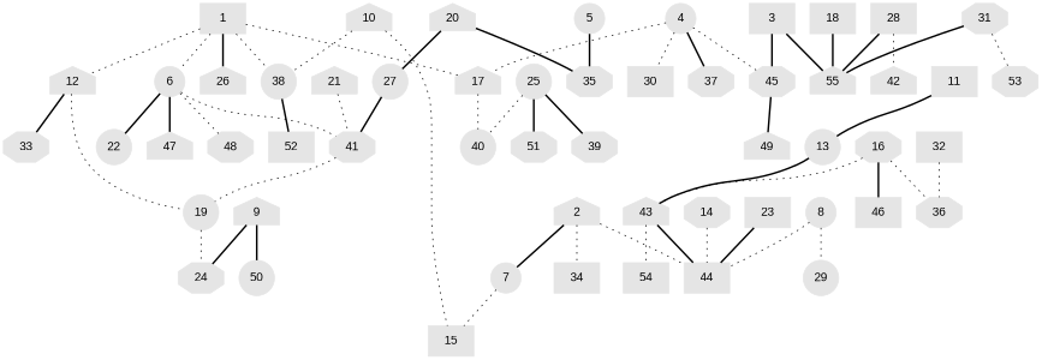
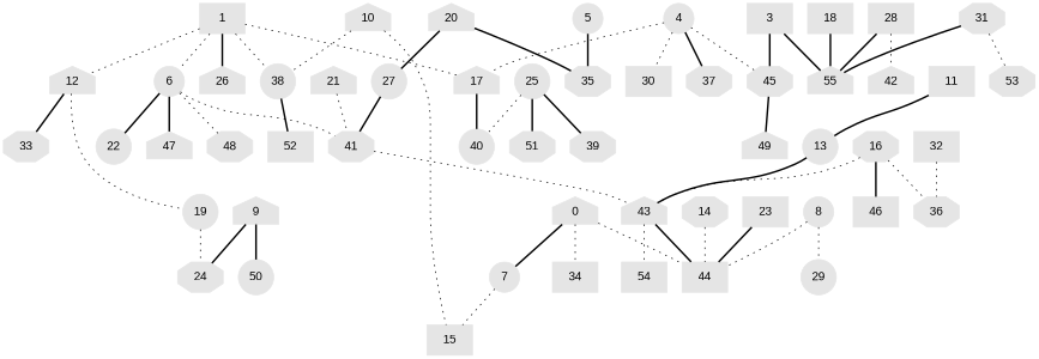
  graph {
    fontname="Liberation Sans"
    node [color=gray90 fontname="Liberation Sans" shape=circle style=filled]
    edge [fontname="Liberation Sans" style=dotted weight=1.0]
    6
    1 [shape=box]
    12 [shape=house]
    17 [shape=house]
    26 [shape=house]
    38
    22
    41 [shape=octagon]
    47 [shape=house]
    48 [shape=octagon]
    19
    33 [shape=octagon]
    40
    52 [shape=box]
-   2 [shape=house]
+   2 [shape=house label=0]
    7
    34 [shape=box]
    44 [shape=box]
    15 [shape=box]
    45 [shape=octagon]
    3 [shape=box]
    55 [shape=house]
    49 [shape=house]
    4
    30 [shape=box]
    37 [shape=octagon]
    5
    35 [shape=octagon]
    43 [shape=house]
    8
    29
    9 [shape=house]
    24 [shape=octagon]
    50
    10 [shape=house]
    13
    11 [shape=box]
    54 [shape=box]
    14 [shape=octagon]
    16 [shape=octagon]
    36 [shape=octagon]
    46 [shape=box]
    18 [shape=box]
    20 [shape=house]
    27
    21 [shape=house]
    23 [shape=box]
    25
    39 [shape=octagon]
    51 [shape=octagon]
    28 [shape=box]
    42 [shape=house]
    31 [shape=octagon]
    53 [shape=octagon]
    32 [shape=box]
    6 -- 22 [style=bold]
    6 -- 41
    6 -- 47 [style=bold]
    6 -- 48
    1 -- 6
    1 -- 12
    1 -- 17
    1 -- 26 [style=bold]
    1 -- 38
    12 -- 19
    12 -- 33 [style=bold]
-   17 -- 40
+   17 -- 40 [style=bold]
    38 -- 52 [style=bold]
-   41 -- 19
+   41 -- 43
    19 -- 24
    2 -- 7 [style=bold]
    2 -- 34
    2 -- 44
    7 -- 15
    45 -- 49 [style=bold]
    3 -- 45 [style=bold]
    3 -- 55 [style=bold]
    4 -- 17
    4 -- 45
    4 -- 30
    4 -- 37 [style=bold]
    5 -- 35 [style=bold]
    43 -- 44 [style=bold]
    43 -- 54
    8 -- 44
    8 -- 29
    9 -- 24 [style=bold]
    9 -- 50 [style=bold]
    10 -- 38
    10 -- 15
    13 -- 43 [style=bold]
    11 -- 13 [style=bold]
    14 -- 44
    16 -- 43
    16 -- 36
    16 -- 46 [style=bold]
    18 -- 55 [style=bold]
    20 -- 35 [style=bold]
    20 -- 27 [style=bold]
    27 -- 41 [style=bold]
    21 -- 41
    23 -- 44 [style=bold]
    25 -- 40
    25 -- 39 [style=bold]
    25 -- 51 [style=bold]
    28 -- 55 [style=bold]
    28 -- 42
    31 -- 55 [style=bold]
    31 -- 53
    32 -- 36
  }
